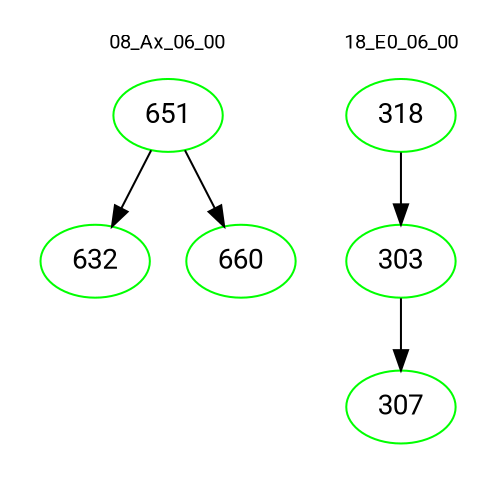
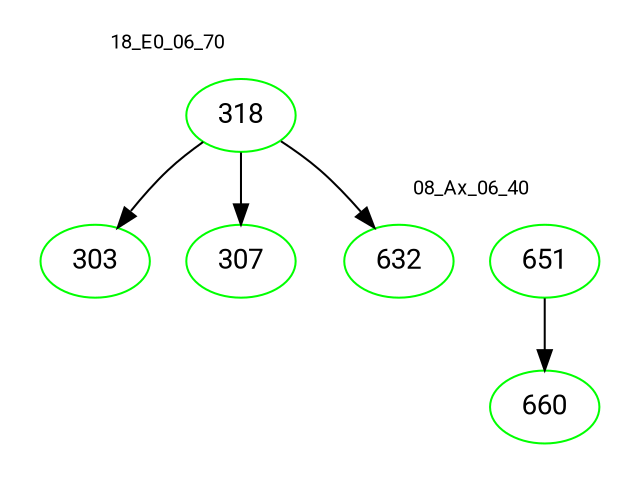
  digraph {
    fontname=Roboto
    node [color=green fontname=Roboto]
    edge [color=black fontname=Roboto]
    n1 [label=651]
    n2 [label=632]
    n3 [label=660]
    n4 [label=318]
    n5 [label=303]
    n6 [label=307]
    subgraph cluster_1 {
      color=white
      fontsize=10
-     label="08_Ax_06_00"
+     label="08_Ax_06_40"
      n1
      n2
      n3
    }
    subgraph cluster_2 {
      color=white
      fontsize=10
-     label="18_E0_06_00"
+     label="18_E0_06_70"
      n4
      n5
      n6
    }
-   n1 -> n2
+   n4 -> n2
    n1 -> n3
    n4 -> n5
-   n5 -> n6
+   n4 -> n6
  }
